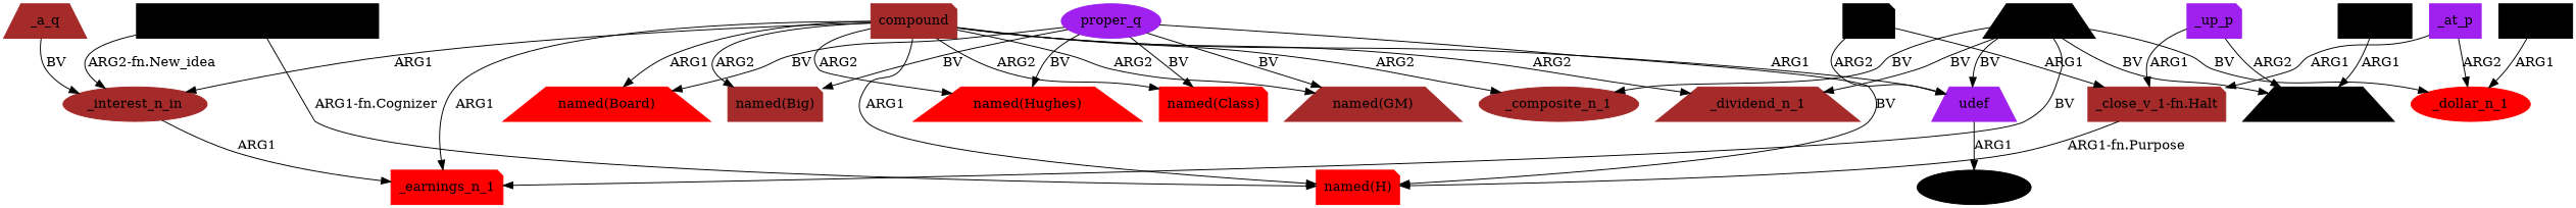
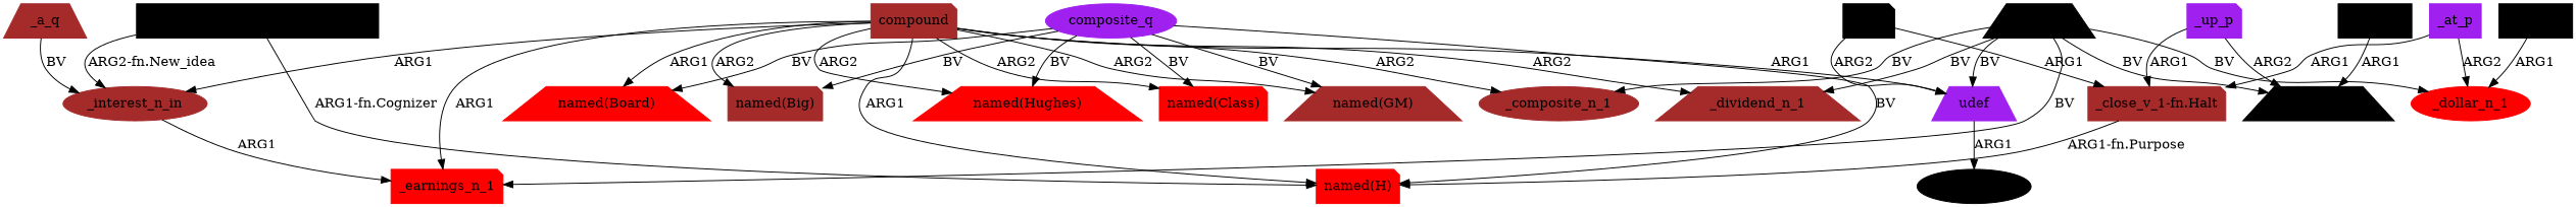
  digraph {
    node [color=brown shape=trapezium style=filled]
    udef_q [color=black]
    _dividend_n_1
    n3 [color=purple label=udef]
    _cent_n_1 [color=black]
    _dollar_n_1 [color=red shape=ellipse]
    _earnings_n_1 [color=red shape=note]
    _composite_n_1 [shape=ellipse]
    _trade_v_1 [color=black shape=ellipse]
    _in_p [color=black shape=note]
    "_close_v_1-fn.Halt" [shape=note]
    "named(H)" [color=red shape=note]
    compound [shape=note]
    "named(Big)" [shape=note]
    "named(Class)" [color=red shape=note]
    _interest_n_in [shape=ellipse]
    "named(GM)"
    "named(Hughes)" [color=red]
    "named(Board)" [color=red]
-   proper_q [color=purple shape=ellipse]
+   proper_q [color=purple shape=ellipse label=composite_q]
    _a_q
    _up_p [color=purple shape=note]
    _at_p [color=purple shape=box]
    "_represent_v_1-fn.Achieving_first" [color=black shape=box]
    "card(29)" [color=black shape=box]
    "card(25)" [color=black shape=box]
    udef_q -> _dividend_n_1 [label=BV]
    udef_q -> n3 [label=BV]
    udef_q -> _cent_n_1 [label=BV]
    udef_q -> _dollar_n_1 [label=BV]
    udef_q -> _earnings_n_1 [label=BV]
    udef_q -> _composite_n_1 [label=BV]
    n3 -> _trade_v_1 [label=ARG1]
    _in_p -> n3 [label=ARG2]
    _in_p -> "_close_v_1-fn.Halt" [label=ARG1]
    "_close_v_1-fn.Halt" -> "named(H)" [label="ARG1-fn.Purpose"]
    compound -> _dividend_n_1 [label=ARG2]
    compound -> n3 [label=ARG1]
    compound -> _earnings_n_1 [label=ARG1]
    compound -> _composite_n_1 [label=ARG2]
    compound -> "named(H)" [label=ARG1]
    compound -> "named(Big)" [label=ARG2]
    compound -> "named(Class)" [label=ARG2]
    compound -> _interest_n_in [label=ARG1]
    compound -> "named(GM)" [label=ARG2]
    compound -> "named(Hughes)" [label=ARG2]
    compound -> "named(Board)" [label=ARG1]
    _interest_n_in -> _earnings_n_1 [label=ARG1]
    proper_q -> "named(H)" [label=BV]
    proper_q -> "named(Big)" [label=BV]
    proper_q -> "named(Class)" [label=BV]
    proper_q -> "named(GM)" [label=BV]
    proper_q -> "named(Hughes)" [label=BV]
    proper_q -> "named(Board)" [label=BV]
    _a_q -> _interest_n_in [label=BV]
    _up_p -> _cent_n_1 [label=ARG2]
    _up_p -> "_close_v_1-fn.Halt" [label=ARG1]
    _at_p -> _dollar_n_1 [label=ARG2]
    _at_p -> "_close_v_1-fn.Halt" [label=ARG1]
    "_represent_v_1-fn.Achieving_first" -> "named(H)" [label="ARG1-fn.Cognizer"]
    "_represent_v_1-fn.Achieving_first" -> _interest_n_in [label="ARG2-fn.New_idea"]
    "card(29)" -> _dollar_n_1 [label=ARG1]
    "card(25)" -> _cent_n_1 [label=ARG1]
  }
